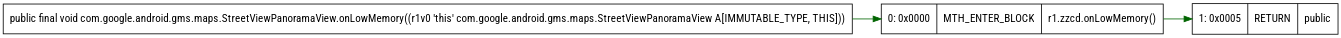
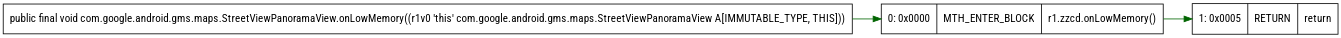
  digraph {
    rankdir=LR
    fontname="Roboto Condensed"
    node [shape=record fontname="Roboto Condensed"]
    edge [color=darkgreen fontname="Roboto Condensed"]
    n1 [label="{0\:\ 0x0000|MTH_ENTER_BLOCK\l|r1.zzcd.onLowMemory()\l}"]
-   n2 [label="{1\:\ 0x0005|RETURN\l|public\l}"]
+   n2 [label="{1\:\ 0x0005|RETURN\l|return\l}"]
    n3 [label="{public final void com.google.android.gms.maps.StreetViewPanoramaView.onLowMemory((r1v0 'this' com.google.android.gms.maps.StreetViewPanoramaView A[IMMUTABLE_TYPE, THIS])) }"]
    n1 -> n2
    n3 -> n1
  }
